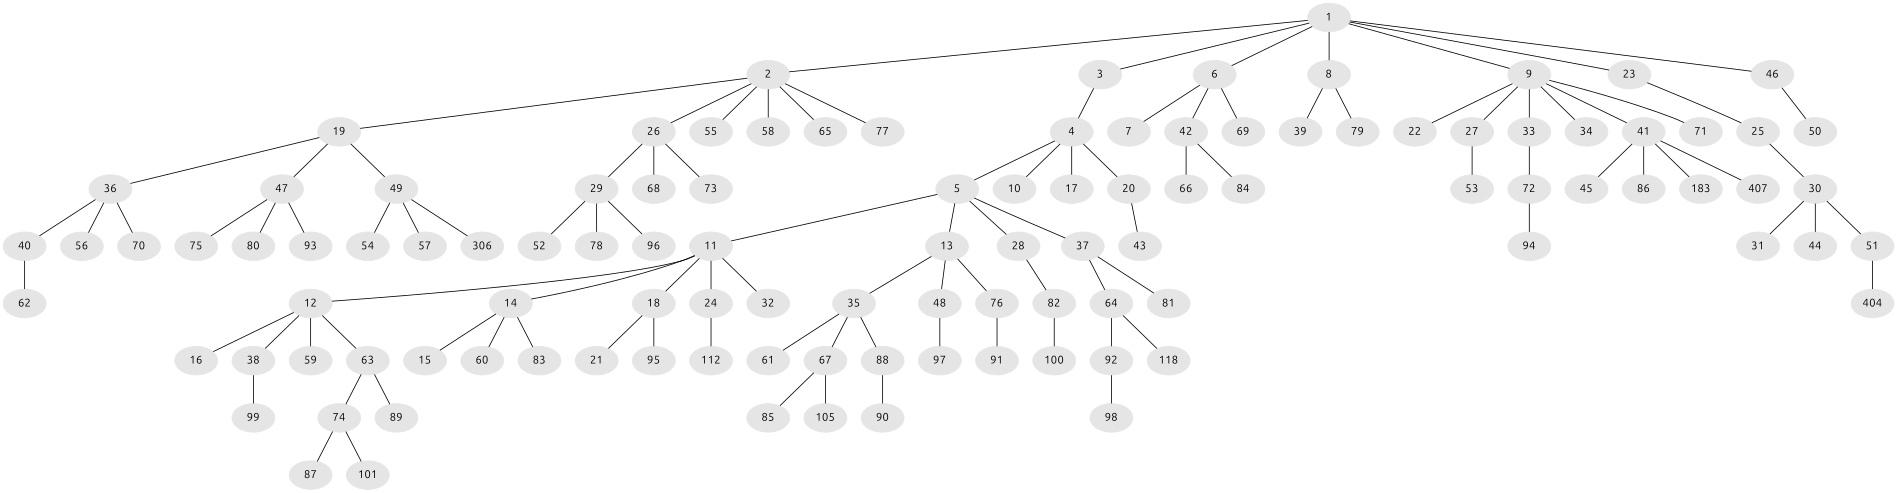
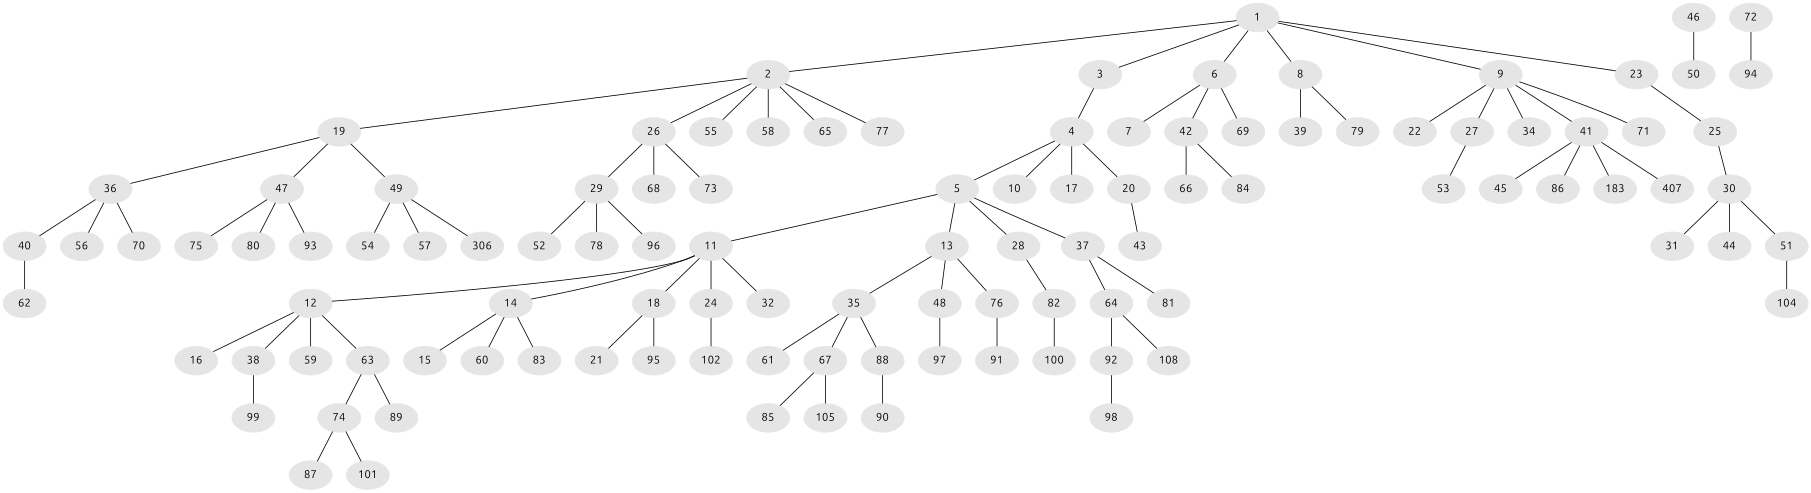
  graph {
    fontname=Ubuntu
    node [color=gray90 fontname=Ubuntu style=filled]
    edge [fontname=Ubuntu]
    1
    2
    3
    6
    8
    9
    23
    46
    19
    26
    55
    58
    65
    77
    4
    7
    42
    69
    39
    79
    22
    27
-   33
    34
    41
    71
    25
    50
    36
    47
    49
    29
    68
    73
    5
    10
    17
    20
    11
    13
    28
    37
    43
    12
    14
    18
    24
    32
    35
    48
    76
    82
    64
    81
    66
    84
    53
    72
    45
    86
    n61 [label=183]
    n62 [label=407]
    16
    38
    59
    63
    15
    60
    83
    21
    95
-   102 [label=112]
+   102
    99
    74
    89
    61
    67
    88
    97
    91
    40
    56
    70
    75
    80
    93
    54
    57
    n89 [label=306]
    30
    31
    44
    51
    52
    78
    96
    100
-   104 [label=404]
+   104
    94
    85
    105
    90
    62
    92
-   108 [label=118]
+   108
    87
    101
    98
    1 -- 2
    1 -- 3
    1 -- 6
    1 -- 8
    1 -- 9
    1 -- 23
-   1 -- 46
    2 -- 19
    2 -- 26
    2 -- 55
    2 -- 58
    2 -- 65
    2 -- 77
    3 -- 4
    6 -- 7
    6 -- 42
    6 -- 69
    8 -- 39
    8 -- 79
    9 -- 22
    9 -- 27
-   9 -- 33
    9 -- 34
    9 -- 41
    9 -- 71
    23 -- 25
    46 -- 50
    19 -- 36
    19 -- 47
    19 -- 49
    26 -- 29
    26 -- 68
    26 -- 73
    4 -- 5
    4 -- 10
    4 -- 17
    4 -- 20
    42 -- 66
    42 -- 84
    27 -- 53
-   33 -- 72
    41 -- 45
    41 -- 86
    41 -- n61
    41 -- n62
    25 -- 30
    36 -- 40
    36 -- 56
    36 -- 70
    47 -- 75
    47 -- 80
    47 -- 93
    49 -- 54
    49 -- 57
    49 -- n89
    29 -- 52
    29 -- 78
    29 -- 96
    5 -- 11
    5 -- 13
    5 -- 28
    5 -- 37
    20 -- 43
    11 -- 12
    11 -- 14
    11 -- 18
    11 -- 24
    11 -- 32
    13 -- 35
    13 -- 48
    13 -- 76
    28 -- 82
    37 -- 64
    37 -- 81
    12 -- 16
    12 -- 38
    12 -- 59
    12 -- 63
    14 -- 15
    14 -- 60
    14 -- 83
    18 -- 21
    18 -- 95
    24 -- 102
    35 -- 61
    35 -- 67
    35 -- 88
    48 -- 97
    76 -- 91
    82 -- 100
    64 -- 92
    64 -- 108
    72 -- 94
    38 -- 99
    63 -- 74
    63 -- 89
    74 -- 87
    74 -- 101
    67 -- 85
    67 -- 105
    88 -- 90
    40 -- 62
    30 -- 31
    30 -- 44
    30 -- 51
    51 -- 104
    92 -- 98
  }
